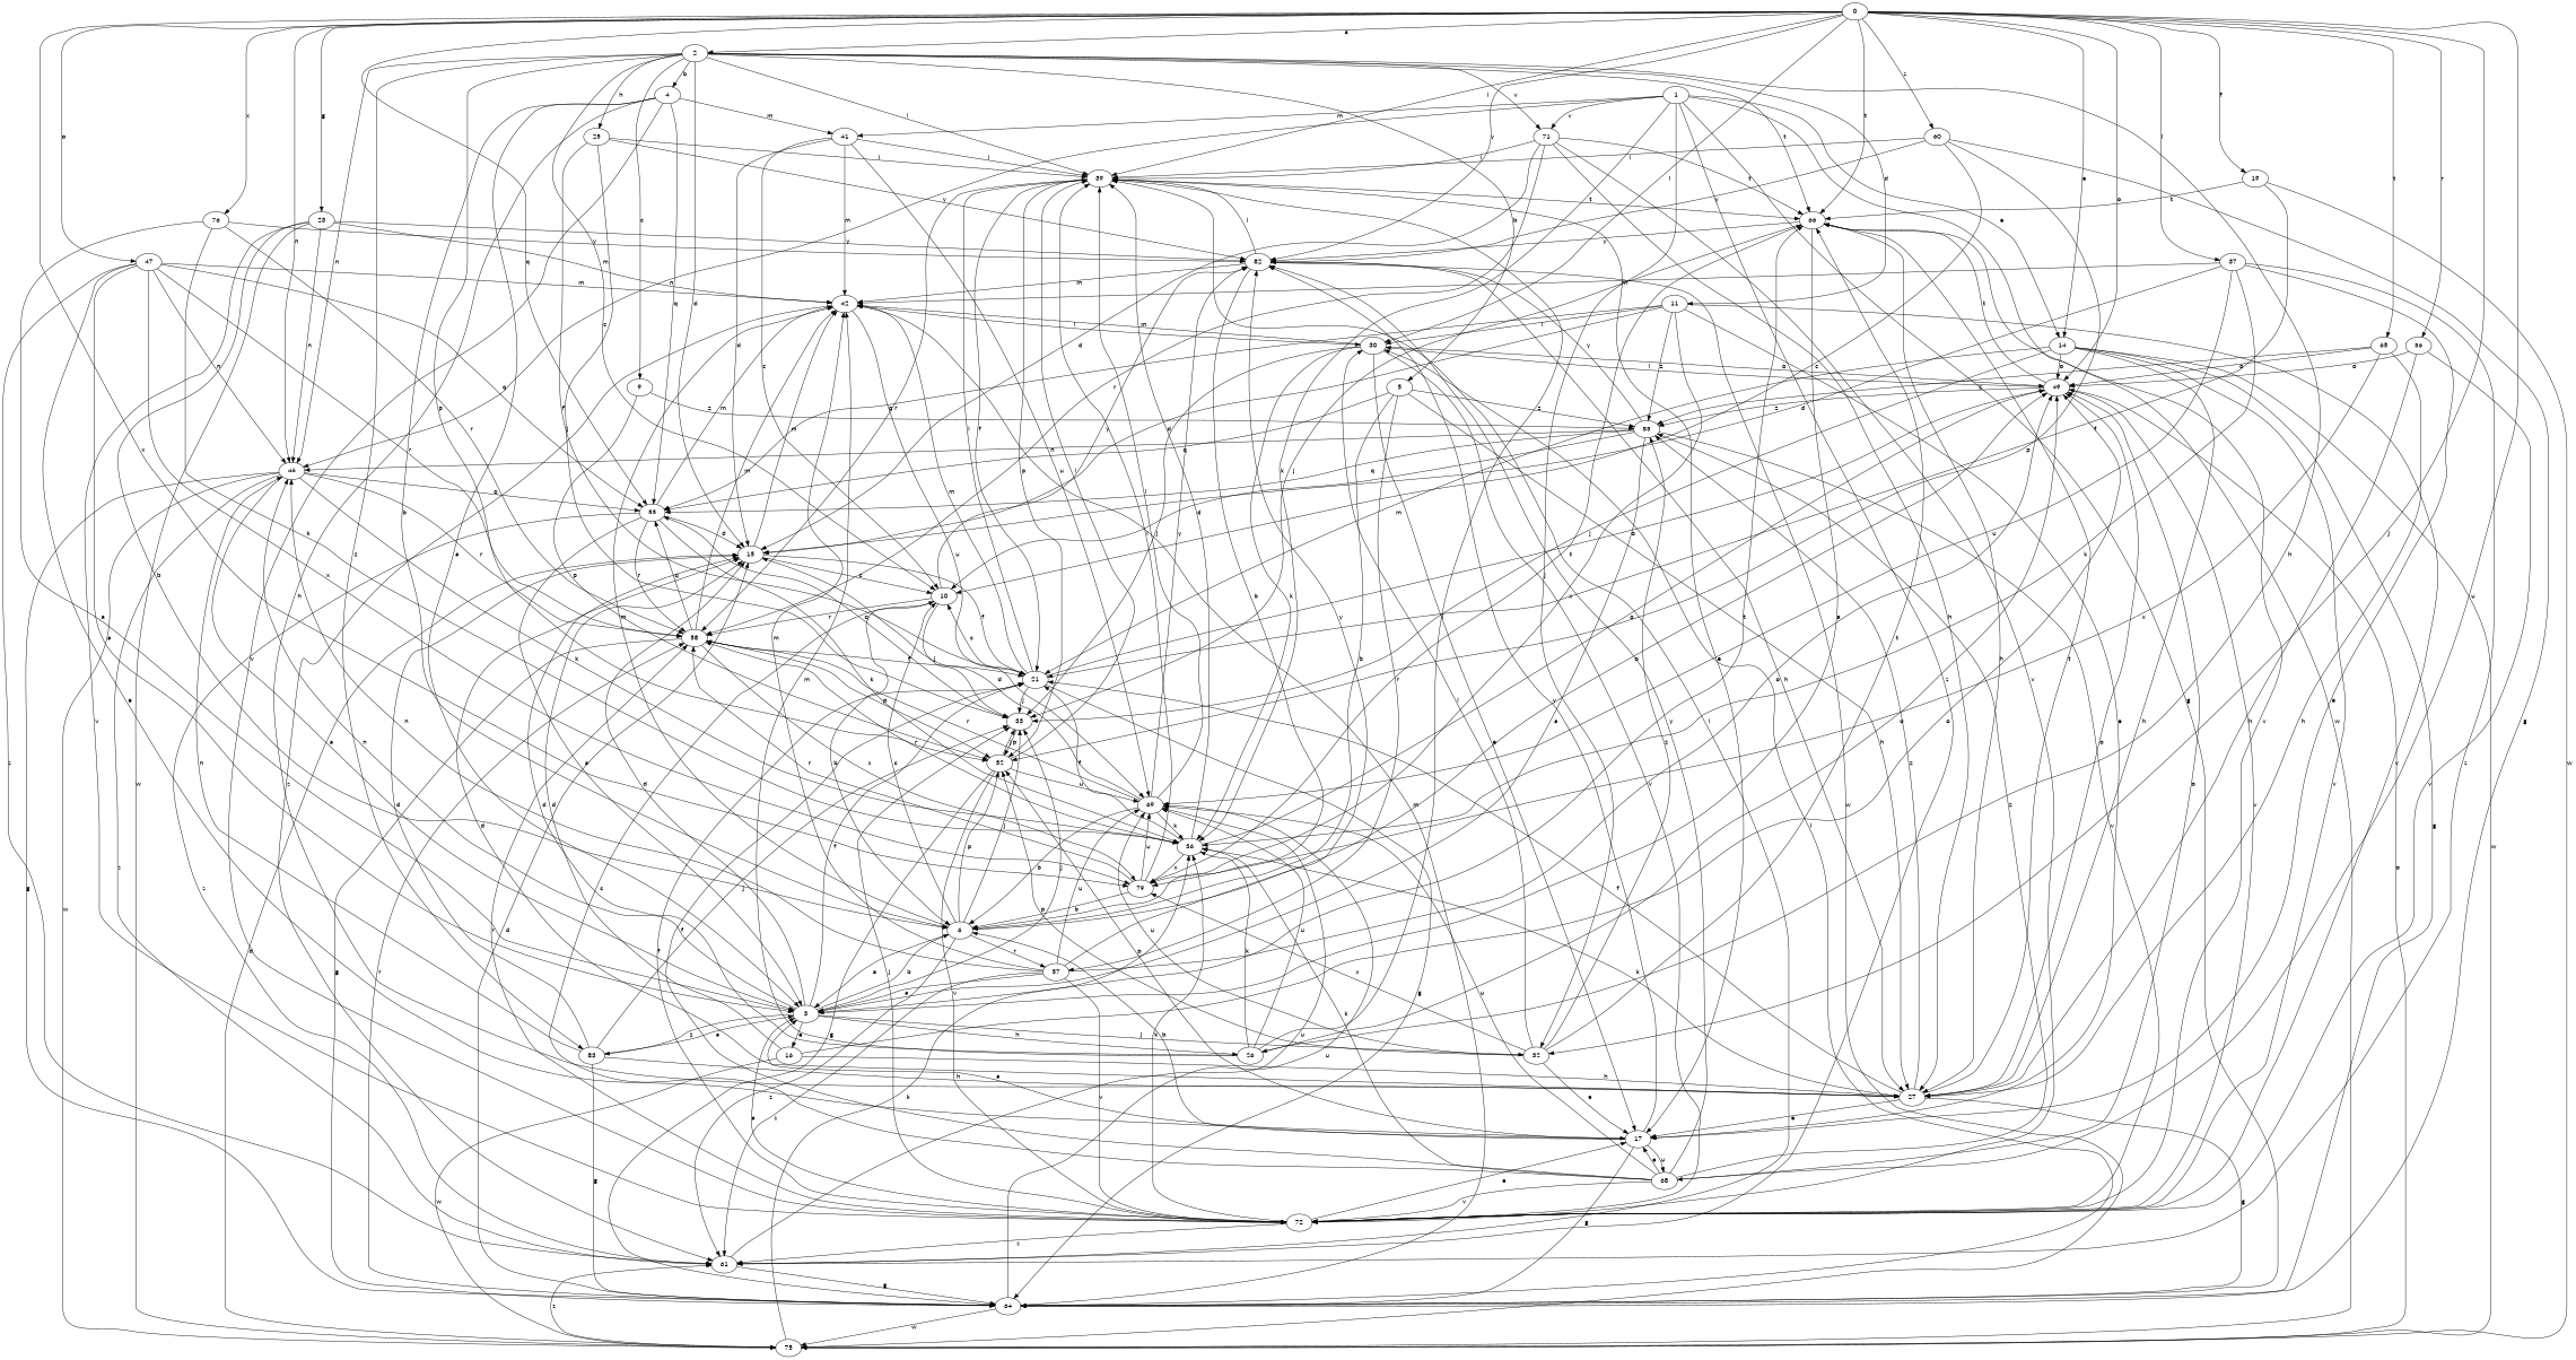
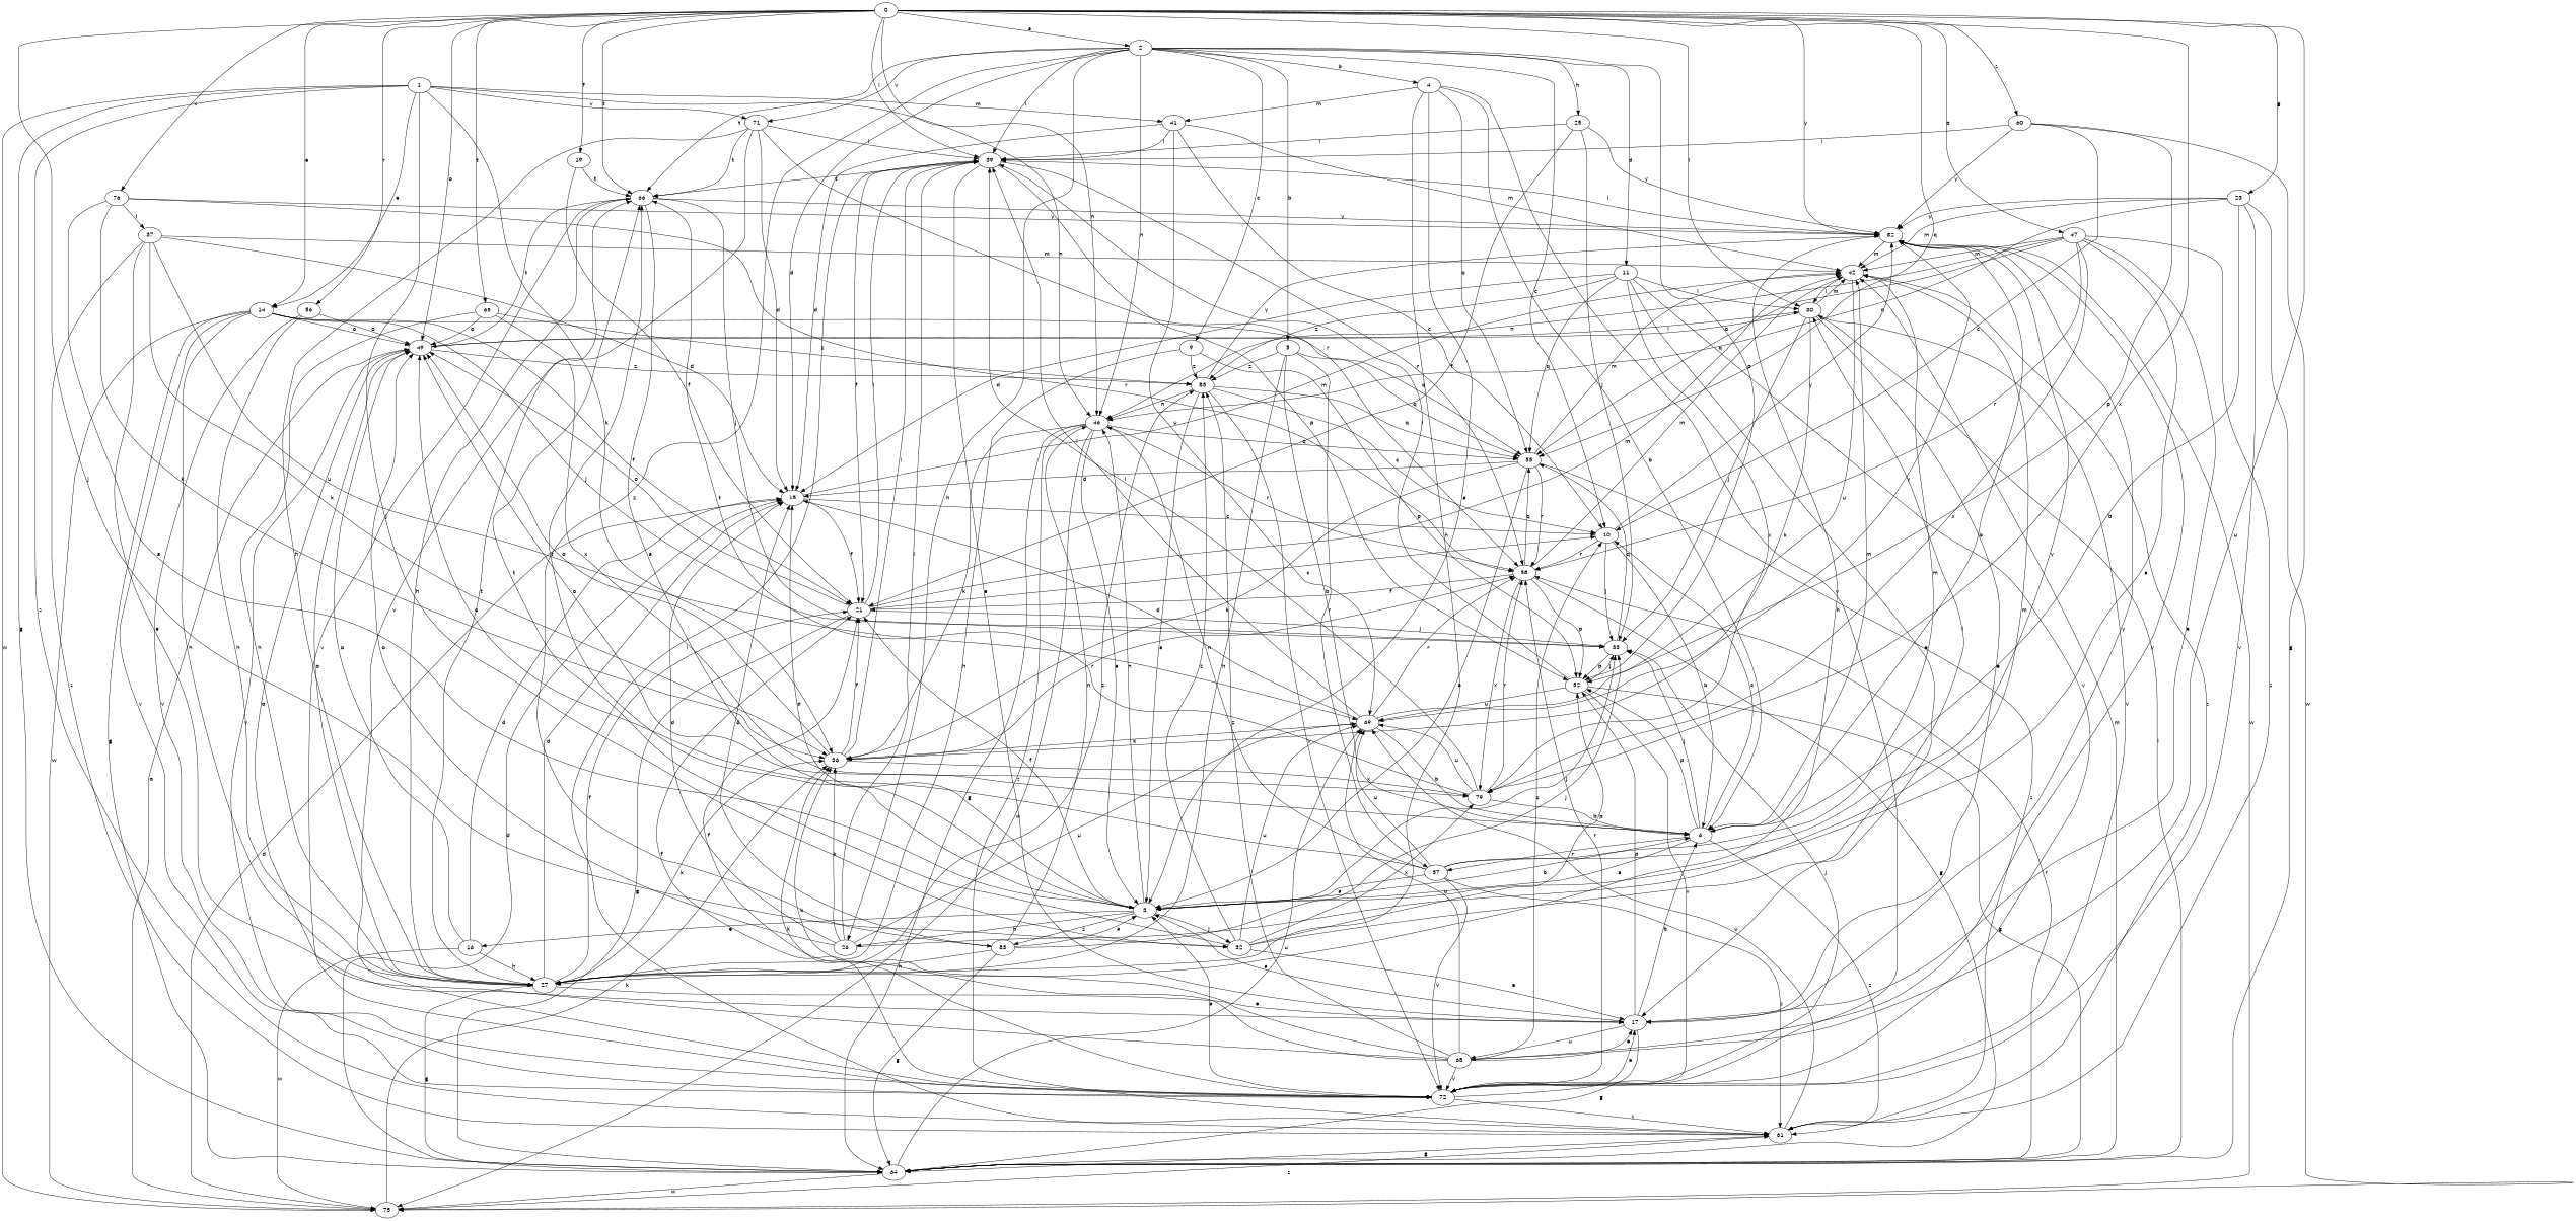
  strict digraph {
    fontname=Lato
    node [fontname=Lato]
    edge [fontname=Lato]
    0
    2
    14
    19
    23
    30
    32
    37
    39
    46
    47
    49
    55
    56
    60
    65
    66
    68
    76
    79
    82
    71
    4
    5
    9
    10
    11
    n28 [label=15]
    25
    26
    52
    83
    n33 [label=64]
    75
    21
    33
    27
    72
    6
    42
    36
    17
    85
    69
    61
    58
    3
    1
    41
    57
    16
    0 -> 2 [label=a]
    0 -> 14 [label=e]
    0 -> 19 [label=f]
    0 -> 23 [label=g]
    0 -> 30 [label=i]
    0 -> 32 [label=j]
-   0 -> 37 [label=l]
+   76 -> 37 [label=l]
    0 -> 39 [label=l]
    0 -> 46 [label=n]
    0 -> 47 [label=o]
    0 -> 49 [label=o]
    0 -> 55 [label=q]
    0 -> 56 [label=r]
    0 -> 60 [label=s]
    0 -> 65 [label=t]
    0 -> 66 [label=t]
    0 -> 68 [label=u]
    0 -> 76 [label=x]
    0 -> 79 [label=x]
    0 -> 82 [label=y]
    2 -> 39 [label=l]
    2 -> 46 [label=n]
    2 -> 66 [label=t]
    2 -> 71 [label=v]
    2 -> 4 [label=b]
    2 -> 5 [label=b]
    2 -> 9 [label=c]
    2 -> 10 [label=c]
    2 -> 11 [label=d]
    2 -> n28 [label=d]
    2 -> 25 [label=h]
    2 -> 26 [label=h]
    2 -> 52 [label=p]
    2 -> 83 [label=z]
    14 -> 49 [label=o]
+   14 -> 55 [label=q]
    14 -> n33 [label=g]
    14 -> 75 [label=w]
-   14 -> 21 [label=m]
+   14 -> 21 [label=f]
    14 -> 33 [label=j]
    14 -> 27 [label=h]
    14 -> 72 [label=v]
    19 -> 66 [label=t]
-   19 -> 75 [label=w]
    19 -> 21 [label=f]
    23 -> 46 [label=n]
    23 -> 82 [label=y]
    23 -> 75 [label=w]
    23 -> 72 [label=v]
    23 -> 6 [label=b]
    23 -> 42 [label=m]
    30 -> 49 [label=o]
    30 -> 33 [label=j]
    30 -> 72 [label=v]
    30 -> 42 [label=m]
    30 -> 36 [label=k]
    30 -> 17 [label=e]
    32 -> 30 [label=i]
    32 -> 66 [label=t]
    32 -> 79 [label=x]
    32 -> 52 [label=p]
    32 -> 17 [label=e]
    32 -> 85 [label=z]
    32 -> 69 [label=u]
    37 -> n28 [label=d]
    37 -> 42 [label=m]
    37 -> 36 [label=k]
    37 -> 17 [label=e]
    37 -> 69 [label=u]
    37 -> 61 [label=s]
    39 -> 66 [label=t]
    39 -> 52 [label=p]
    39 -> 21 [label=f]
    39 -> 17 [label=e]
    39 -> 58 [label=r]
    46 -> 55 [label=q]
    46 -> n33 [label=g]
    46 -> 75 [label=w]
    46 -> 36 [label=k]
    46 -> 61 [label=s]
    46 -> 58 [label=r]
    46 -> 3 [label=a]
    47 -> 46 [label=n]
    47 -> 55 [label=q]
    47 -> 79 [label=x]
    47 -> 42 [label=m]
    47 -> 17 [label=e]
    47 -> 61 [label=s]
    47 -> 58 [label=r]
    47 -> 3 [label=a]
    49 -> 30 [label=i]
    49 -> 66 [label=t]
    49 -> 72 [label=v]
    49 -> 85 [label=z]
    55 -> n28 [label=d]
    55 -> 42 [label=m]
    55 -> 36 [label=k]
    55 -> 61 [label=s]
    55 -> 58 [label=r]
    55 -> 3 [label=a]
    56 -> 49 [label=o]
    56 -> 27 [label=h]
    56 -> 72 [label=v]
    60 -> 39 [label=l]
    60 -> 82 [label=y]
    60 -> 10 [label=c]
    60 -> 52 [label=p]
    60 -> n33 [label=g]
    65 -> 49 [label=o]
    65 -> 79 [label=x]
    65 -> 27 [label=h]
    65 -> 85 [label=z]
    66 -> 82 [label=y]
    66 -> 33 [label=j]
    66 -> 27 [label=h]
    66 -> 72 [label=v]
    66 -> 3 [label=a]
    68 -> 49 [label=o]
    68 -> 82 [label=y]
    68 -> 10 [label=c]
    68 -> 21 [label=f]
    68 -> 72 [label=v]
    68 -> 36 [label=k]
    68 -> 17 [label=e]
    68 -> 85 [label=z]
    68 -> 69 [label=u]
    76 -> 82 [label=y]
    76 -> 36 [label=k]
    76 -> 58 [label=r]
    76 -> 3 [label=a]
    79 -> 39 [label=l]
    79 -> 66 [label=t]
    79 -> 6 [label=b]
    79 -> 69 [label=u]
    79 -> 58 [label=r]
    82 -> 39 [label=l]
    82 -> 75 [label=w]
    82 -> 27 [label=h]
    82 -> 6 [label=b]
    82 -> 42 [label=m]
    71 -> 39 [label=l]
    71 -> 66 [label=t]
    71 -> n28 [label=d]
    71 -> 27 [label=h]
    71 -> 72 [label=v]
    71 -> 58 [label=r]
    4 -> 55 [label=q]
    4 -> 27 [label=h]
    4 -> 72 [label=v]
    4 -> 6 [label=b]
    4 -> 3 [label=a]
    4 -> 41 [label=m]
    5 -> 55 [label=q]
    5 -> 27 [label=h]
    5 -> 6 [label=b]
    5 -> 85 [label=z]
    5 -> 57 [label=r]
    9 -> 52 [label=p]
+   9 -> 27 [label=h]
    9 -> 85 [label=z]
    10 -> 82 [label=y]
    10 -> 33 [label=j]
    10 -> 6 [label=b]
    10 -> 58 [label=r]
    11 -> 30 [label=i]
    11 -> 55 [label=q]
    11 -> 79 [label=x]
    11 -> n28 [label=d]
    11 -> 72 [label=v]
    11 -> 17 [label=e]
    11 -> 85 [label=z]
    n28 -> 10 [label=c]
    n28 -> 21 [label=f]
    n28 -> 42 [label=m]
    25 -> 39 [label=l]
    25 -> 82 [label=y]
    25 -> 21 [label=f]
    25 -> 33 [label=j]
    26 -> 39 [label=l]
    26 -> 49 [label=o]
    26 -> n28 [label=d]
    26 -> 42 [label=m]
    26 -> 36 [label=k]
    26 -> 69 [label=u]
    52 -> 39 [label=l]
    52 -> n33 [label=g]
    52 -> 33 [label=j]
    52 -> 72 [label=v]
    52 -> 69 [label=u]
    83 -> 46 [label=n]
    83 -> n28 [label=d]
    83 -> n33 [label=g]
    83 -> 33 [label=j]
    83 -> 27 [label=h]
    83 -> 3 [label=a]
    n33 -> 30 [label=i]
    n33 -> n28 [label=d]
    n33 -> 75 [label=w]
    n33 -> 42 [label=m]
    n33 -> 69 [label=u]
    n33 -> 58 [label=r]
    75 -> 49 [label=o]
    75 -> n28 [label=d]
    75 -> 36 [label=k]
    75 -> 61 [label=s]
    21 -> 39 [label=l]
    21 -> 49 [label=o]
    21 -> 10 [label=c]
    21 -> n33 [label=g]
    21 -> 33 [label=j]
    21 -> 42 [label=m]
    33 -> 55 [label=q]
    33 -> 52 [label=p]
    27 -> 49 [label=o]
    27 -> 66 [label=t]
    27 -> n28 [label=d]
    27 -> n33 [label=g]
    27 -> 21 [label=f]
    27 -> 36 [label=k]
    27 -> 17 [label=e]
    27 -> 85 [label=z]
    72 -> 21 [label=f]
    72 -> 33 [label=j]
    72 -> 36 [label=k]
    72 -> 17 [label=e]
    72 -> 61 [label=s]
    72 -> 58 [label=r]
    72 -> 3 [label=a]
    6 -> 49 [label=o]
    6 -> 10 [label=c]
    6 -> 52 [label=p]
    6 -> 33 [label=j]
    6 -> 42 [label=m]
    6 -> 61 [label=s]
    6 -> 3 [label=a]
    6 -> 57 [label=r]
    42 -> 30 [label=i]
    42 -> 69 [label=u]
    42 -> 61 [label=s]
    36 -> 39 [label=l]
    36 -> 49 [label=o]
    36 -> 79 [label=x]
    36 -> 21 [label=f]
    36 -> 58 [label=r]
    17 -> 68 [label=u]
    17 -> 82 [label=y]
    17 -> 52 [label=p]
    17 -> n33 [label=g]
    17 -> 6 [label=b]
    17 -> 3 [label=a]
    85 -> 46 [label=n]
    85 -> 55 [label=q]
    85 -> 82 [label=y]
    85 -> 10 [label=c]
    85 -> 72 [label=v]
    85 -> 3 [label=a]
    69 -> 39 [label=l]
    69 -> 82 [label=y]
    69 -> n28 [label=d]
    69 -> 6 [label=b]
    69 -> 36 [label=k]
    69 -> 58 [label=r]
    61 -> 39 [label=l]
    61 -> n33 [label=g]
    61 -> 69 [label=u]
    58 -> 55 [label=q]
    58 -> 79 [label=x]
    58 -> 52 [label=p]
    58 -> n33 [label=g]
    58 -> 21 [label=f]
    58 -> 42 [label=m]
    3 -> 32 [label=j]
    3 -> 46 [label=n]
    3 -> 66 [label=t]
    3 -> n28 [label=d]
    3 -> 26 [label=h]
    3 -> 83 [label=z]
    3 -> 21 [label=f]
    3 -> 33 [label=j]
    3 -> 6 [label=b]
    3 -> 16 [label=e]
    1 -> 14 [label=e]
    1 -> 32 [label=j]
    1 -> 46 [label=n]
    1 -> 71 [label=v]
    1 -> n33 [label=g]
    1 -> 75 [label=w]
    1 -> 36 [label=k]
    1 -> 61 [label=s]
    1 -> 41 [label=m]
    41 -> 39 [label=l]
    41 -> 10 [label=c]
    41 -> n28 [label=d]
    41 -> 42 [label=m]
    41 -> 69 [label=u]
    57 -> 46 [label=n]
    57 -> 49 [label=o]
    57 -> 82 [label=y]
    57 -> 72 [label=v]
    57 -> 42 [label=m]
    57 -> 69 [label=u]
    57 -> 61 [label=s]
    57 -> 3 [label=a]
    16 -> 49 [label=o]
    16 -> n28 [label=d]
    16 -> 75 [label=w]
    16 -> 27 [label=h]
  }
